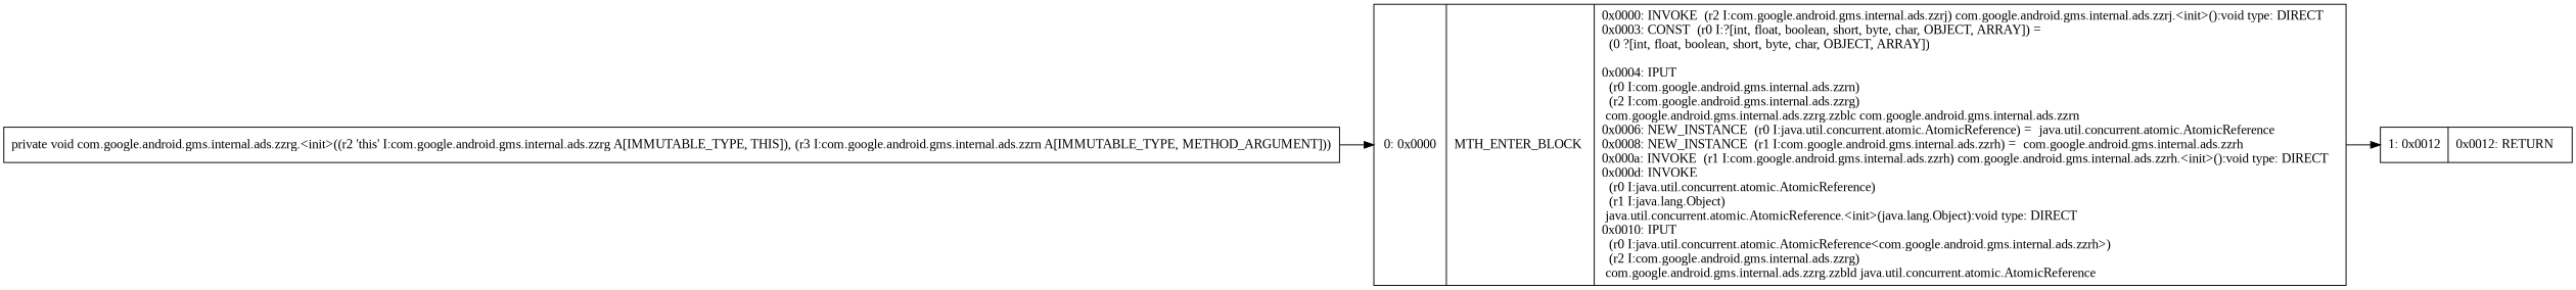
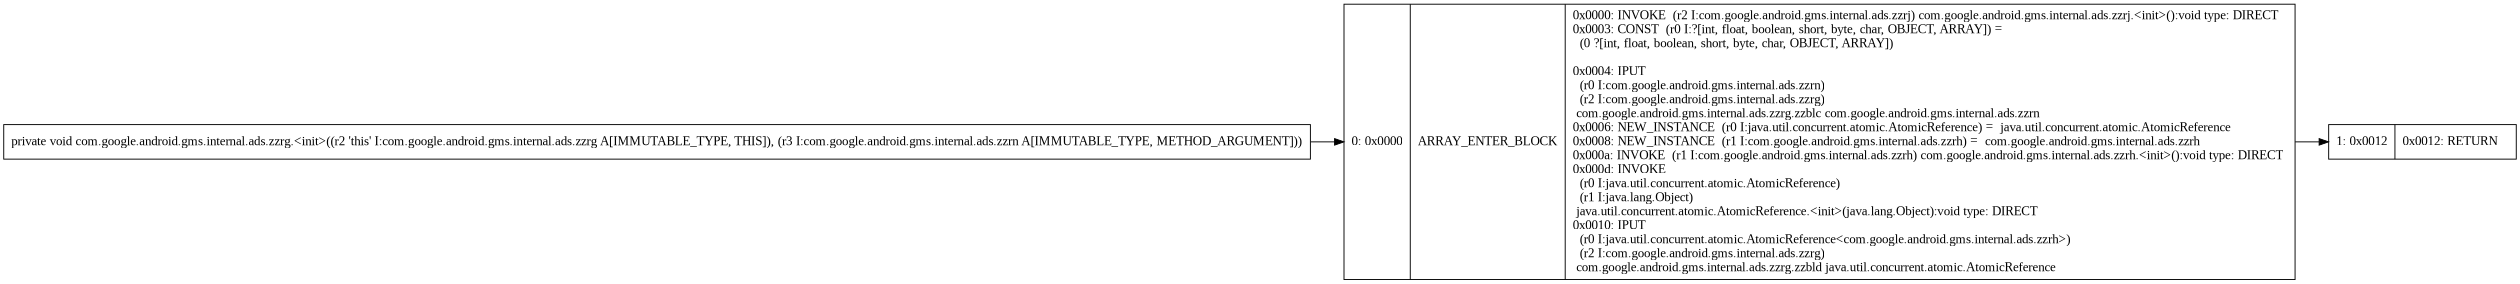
  digraph {
    rankdir=LR
    fontname="Liberation Serif"
    node [shape=record fontname="Liberation Serif"]
    edge [fontname="Liberation Serif"]
-   n1 [label="{0\:\ 0x0000|MTH_ENTER_BLOCK\l|0x0000: INVOKE  (r2 I:com.google.android.gms.internal.ads.zzrj) com.google.android.gms.internal.ads.zzrj.\<init\>():void type: DIRECT \l0x0003: CONST  (r0 I:?[int, float, boolean, short, byte, char, OBJECT, ARRAY]) = \l  (0 ?[int, float, boolean, short, byte, char, OBJECT, ARRAY])\l \l0x0004: IPUT  \l  (r0 I:com.google.android.gms.internal.ads.zzrn)\l  (r2 I:com.google.android.gms.internal.ads.zzrg)\l com.google.android.gms.internal.ads.zzrg.zzblc com.google.android.gms.internal.ads.zzrn \l0x0006: NEW_INSTANCE  (r0 I:java.util.concurrent.atomic.AtomicReference) =  java.util.concurrent.atomic.AtomicReference \l0x0008: NEW_INSTANCE  (r1 I:com.google.android.gms.internal.ads.zzrh) =  com.google.android.gms.internal.ads.zzrh \l0x000a: INVOKE  (r1 I:com.google.android.gms.internal.ads.zzrh) com.google.android.gms.internal.ads.zzrh.\<init\>():void type: DIRECT \l0x000d: INVOKE  \l  (r0 I:java.util.concurrent.atomic.AtomicReference)\l  (r1 I:java.lang.Object)\l java.util.concurrent.atomic.AtomicReference.\<init\>(java.lang.Object):void type: DIRECT \l0x0010: IPUT  \l  (r0 I:java.util.concurrent.atomic.AtomicReference\<com.google.android.gms.internal.ads.zzrh\>)\l  (r2 I:com.google.android.gms.internal.ads.zzrg)\l com.google.android.gms.internal.ads.zzrg.zzbld java.util.concurrent.atomic.AtomicReference \l}"]
+   n1 [label="{0\:\ 0x0000|ARRAY_ENTER_BLOCK\l|0x0000: INVOKE  (r2 I:com.google.android.gms.internal.ads.zzrj) com.google.android.gms.internal.ads.zzrj.\<init\>():void type: DIRECT \l0x0003: CONST  (r0 I:?[int, float, boolean, short, byte, char, OBJECT, ARRAY]) = \l  (0 ?[int, float, boolean, short, byte, char, OBJECT, ARRAY])\l \l0x0004: IPUT  \l  (r0 I:com.google.android.gms.internal.ads.zzrn)\l  (r2 I:com.google.android.gms.internal.ads.zzrg)\l com.google.android.gms.internal.ads.zzrg.zzblc com.google.android.gms.internal.ads.zzrn \l0x0006: NEW_INSTANCE  (r0 I:java.util.concurrent.atomic.AtomicReference) =  java.util.concurrent.atomic.AtomicReference \l0x0008: NEW_INSTANCE  (r1 I:com.google.android.gms.internal.ads.zzrh) =  com.google.android.gms.internal.ads.zzrh \l0x000a: INVOKE  (r1 I:com.google.android.gms.internal.ads.zzrh) com.google.android.gms.internal.ads.zzrh.\<init\>():void type: DIRECT \l0x000d: INVOKE  \l  (r0 I:java.util.concurrent.atomic.AtomicReference)\l  (r1 I:java.lang.Object)\l java.util.concurrent.atomic.AtomicReference.\<init\>(java.lang.Object):void type: DIRECT \l0x0010: IPUT  \l  (r0 I:java.util.concurrent.atomic.AtomicReference\<com.google.android.gms.internal.ads.zzrh\>)\l  (r2 I:com.google.android.gms.internal.ads.zzrg)\l com.google.android.gms.internal.ads.zzrg.zzbld java.util.concurrent.atomic.AtomicReference \l}"]
    n2 [label="{1\:\ 0x0012|0x0012: RETURN   \l}"]
    n3 [label="{private void com.google.android.gms.internal.ads.zzrg.\<init\>((r2 'this' I:com.google.android.gms.internal.ads.zzrg A[IMMUTABLE_TYPE, THIS]), (r3 I:com.google.android.gms.internal.ads.zzrn A[IMMUTABLE_TYPE, METHOD_ARGUMENT])) }"]
    n1 -> n2
    n3 -> n1
  }
